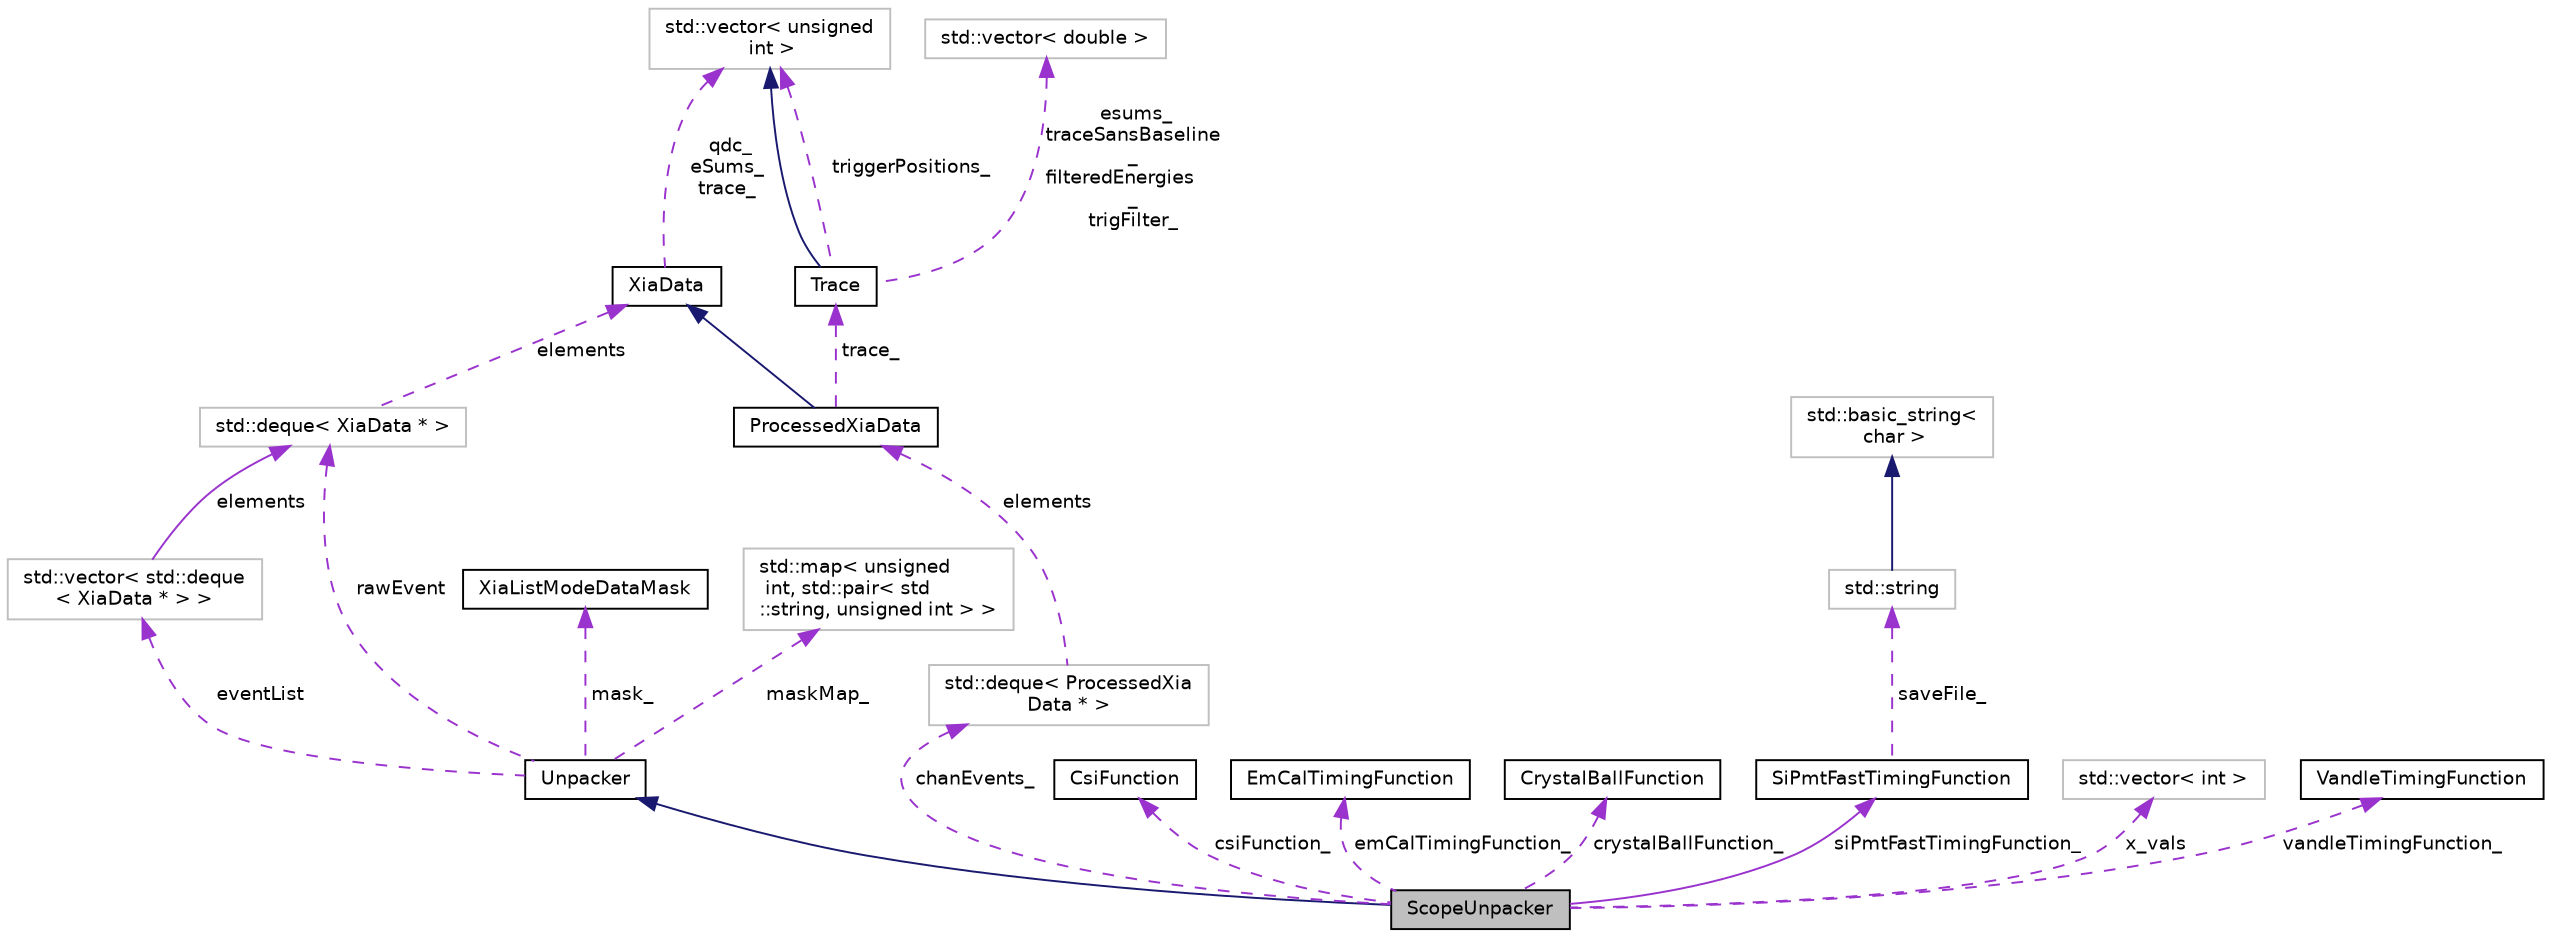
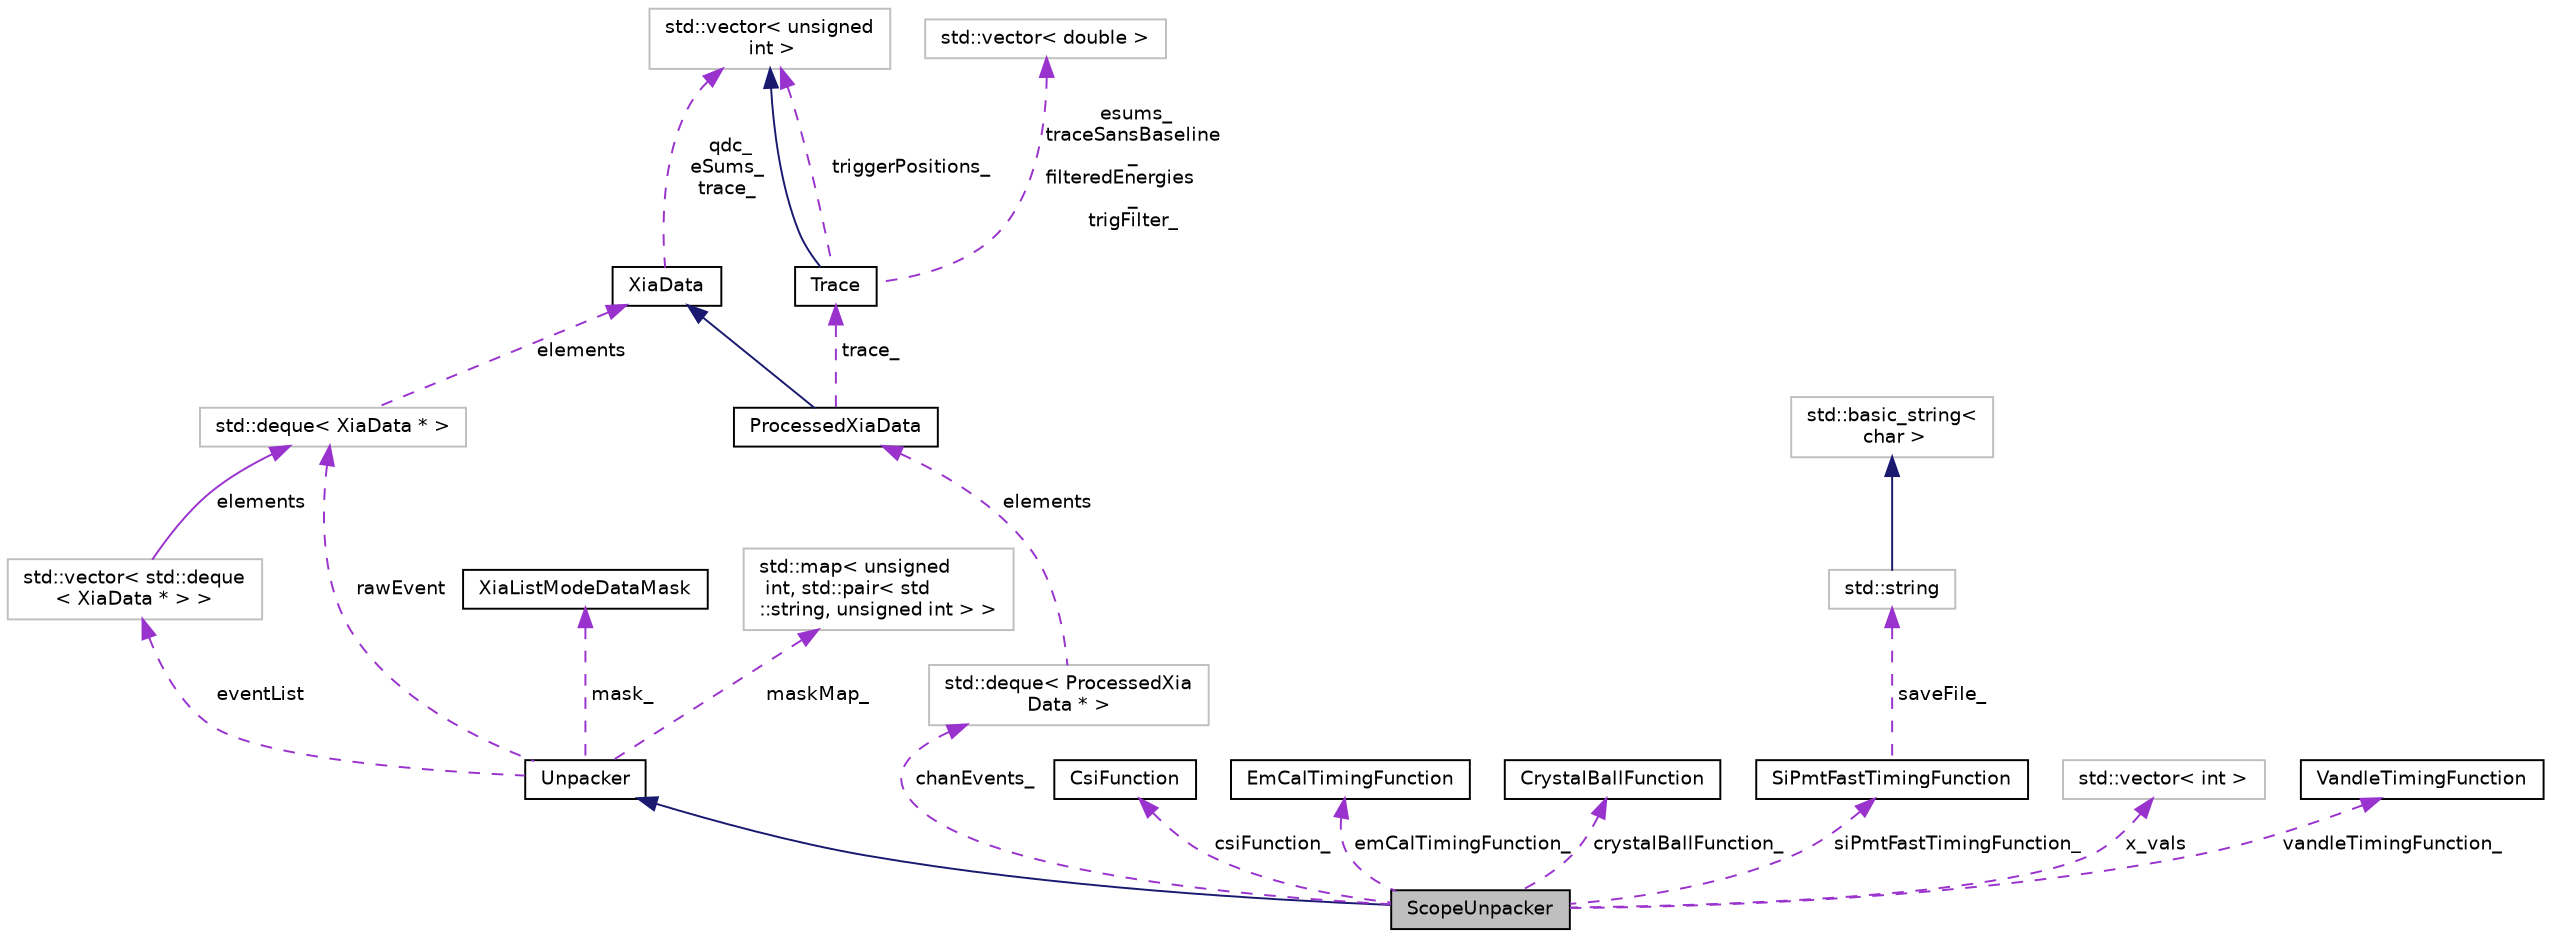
  digraph {
    rankdir=TB
    node [color=black fillcolor=white fontname=Helvetica fontsize=10 shape=record style=filled]
    edge [color=darkorchid3 dir=back fontname=Helvetica fontsize=10 labelfontname=Helvetica labelfontsize=10 style=dashed]
    n1 [fillcolor=grey75 fontcolor=black height=0.2 label=ScopeUnpacker width=0.4]
    n2 [height=0.2 label=Unpacker width=0.4]
    n3 [color=grey75 height=0.2 label="std::vector\< std::deque\l\< XiaData * \> \>" width=0.4]
    n4 [color=grey75 height=0.2 label="std::deque\< XiaData * \>" width=0.4]
    n5 [height=0.2 label=XiaData width=0.4]
    n6 [height=0.2 label=ProcessedXiaData width=0.4]
    n7 [color=grey75 height=0.2 label="std::deque\< ProcessedXia\lData * \>" width=0.4]
    n8 [color=grey75 height=0.2 label="std::vector\< unsigned\l int \>" width=0.4]
    n9 [height=0.2 label=Trace width=0.4]
    n10 [height=0.2 label=XiaListModeDataMask width=0.4]
    n11 [color=grey75 height=0.2 label="std::map\< unsigned\l int, std::pair\< std\l::string, unsigned int \> \>" width=0.4]
    n12 [height=0.2 label=CsiFunction width=0.4]
    n13 [height=0.2 label=EmCalTimingFunction width=0.4]
    n14 [height=0.2 label=CrystalBallFunction width=0.4]
    n15 [height=0.2 label=SiPmtFastTimingFunction width=0.4]
    n16 [color=grey75 height=0.2 label="std::vector\< double \>" width=0.4]
    n17 [color=grey75 height=0.2 label="std::string" width=0.4]
    n18 [color=grey75 height=0.2 label="std::basic_string\<\l char \>" width=0.4]
    n19 [color=grey75 height=0.2 label="std::vector\< int \>" width=0.4]
    n20 [height=0.2 label=VandleTimingFunction width=0.4]
    n2 -> n1 [color=midnightblue style=solid]
    n3 -> n2 [label=" eventList"]
    n4 -> n2 [label=" rawEvent"]
    n4 -> n3 [label=" elements" style=solid]
    n5 -> n4 [label=" elements"]
    n5 -> n6 [color=midnightblue style=solid]
    n6 -> n7 [label=" elements"]
    n7 -> n1 [label=" chanEvents_"]
    n8 -> n5 [label=" qdc_\neSums_\ntrace_"]
    n8 -> n9 [color=midnightblue style=solid]
    n8 -> n9 [label=" triggerPositions_"]
    n9 -> n6 [label=" trace_"]
    n10 -> n2 [label=" mask_"]
    n11 -> n2 [label=" maskMap_"]
    n12 -> n1 [label=" csiFunction_"]
    n13 -> n1 [label=" emCalTimingFunction_"]
    n14 -> n1 [label=" crystalBallFunction_"]
-   n15 -> n1 [label=" siPmtFastTimingFunction_" style=solid]
+   n15 -> n1 [label=" siPmtFastTimingFunction_"]
    n16 -> n9 [label=" esums_\ntraceSansBaseline\l_\nfilteredEnergies\l_\ntrigFilter_"]
    n17 -> n15 [label=" saveFile_"]
    n18 -> n17 [color=midnightblue style=solid]
    n19 -> n1 [label=" x_vals"]
    n20 -> n1 [label=" vandleTimingFunction_"]
  }
